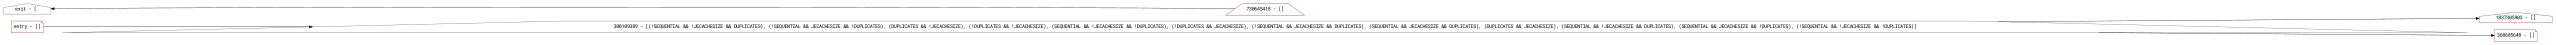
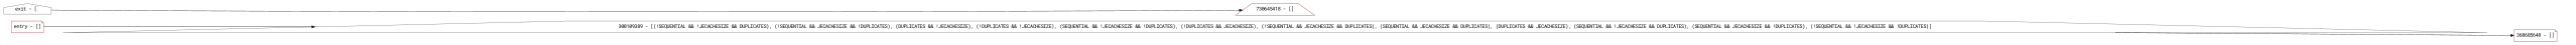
  digraph {
    fontname="Roboto Mono"
    rankdir=LR
    node [color=brown fontname="Roboto Mono" shape=note]
    edge [fontname="Roboto Mono"]
    n1 [label="entry - []"]
    n2 [color=gray40 label="300109389 - [(!SEQUENTIAL && !JECACHESIZE && DUPLICATES), (!SEQUENTIAL && JECACHESIZE && !DUPLICATES), (DUPLICATES && !JECACHESIZE), (!DUPLICATES && !JECACHESIZE), (SEQUENTIAL && !JECACHESIZE && !DUPLICATES), (!DUPLICATES && JECACHESIZE), (!SEQUENTIAL && JECACHESIZE && DUPLICATES), (SEQUENTIAL && JECACHESIZE && DUPLICATES), (DUPLICATES && JECACHESIZE), (SEQUENTIAL && !JECACHESIZE && DUPLICATES), (SEQUENTIAL && JECACHESIZE && !DUPLICATES), (!SEQUENTIAL && !JECACHESIZE && !DUPLICATES)]" shape=trapezium]
-   n3 [label="1837305903 - []" shape=house]
    n4 [label="368685648 - []"]
    n5 [color=gray40 label="exit - []" shape=house]
    n6 [label="730645418 - []" shape=trapezium]
    n1 -> n2
-   n2 -> n3
    n2 -> n4
-   n6 -> n5
+   n5 -> n6
  }
